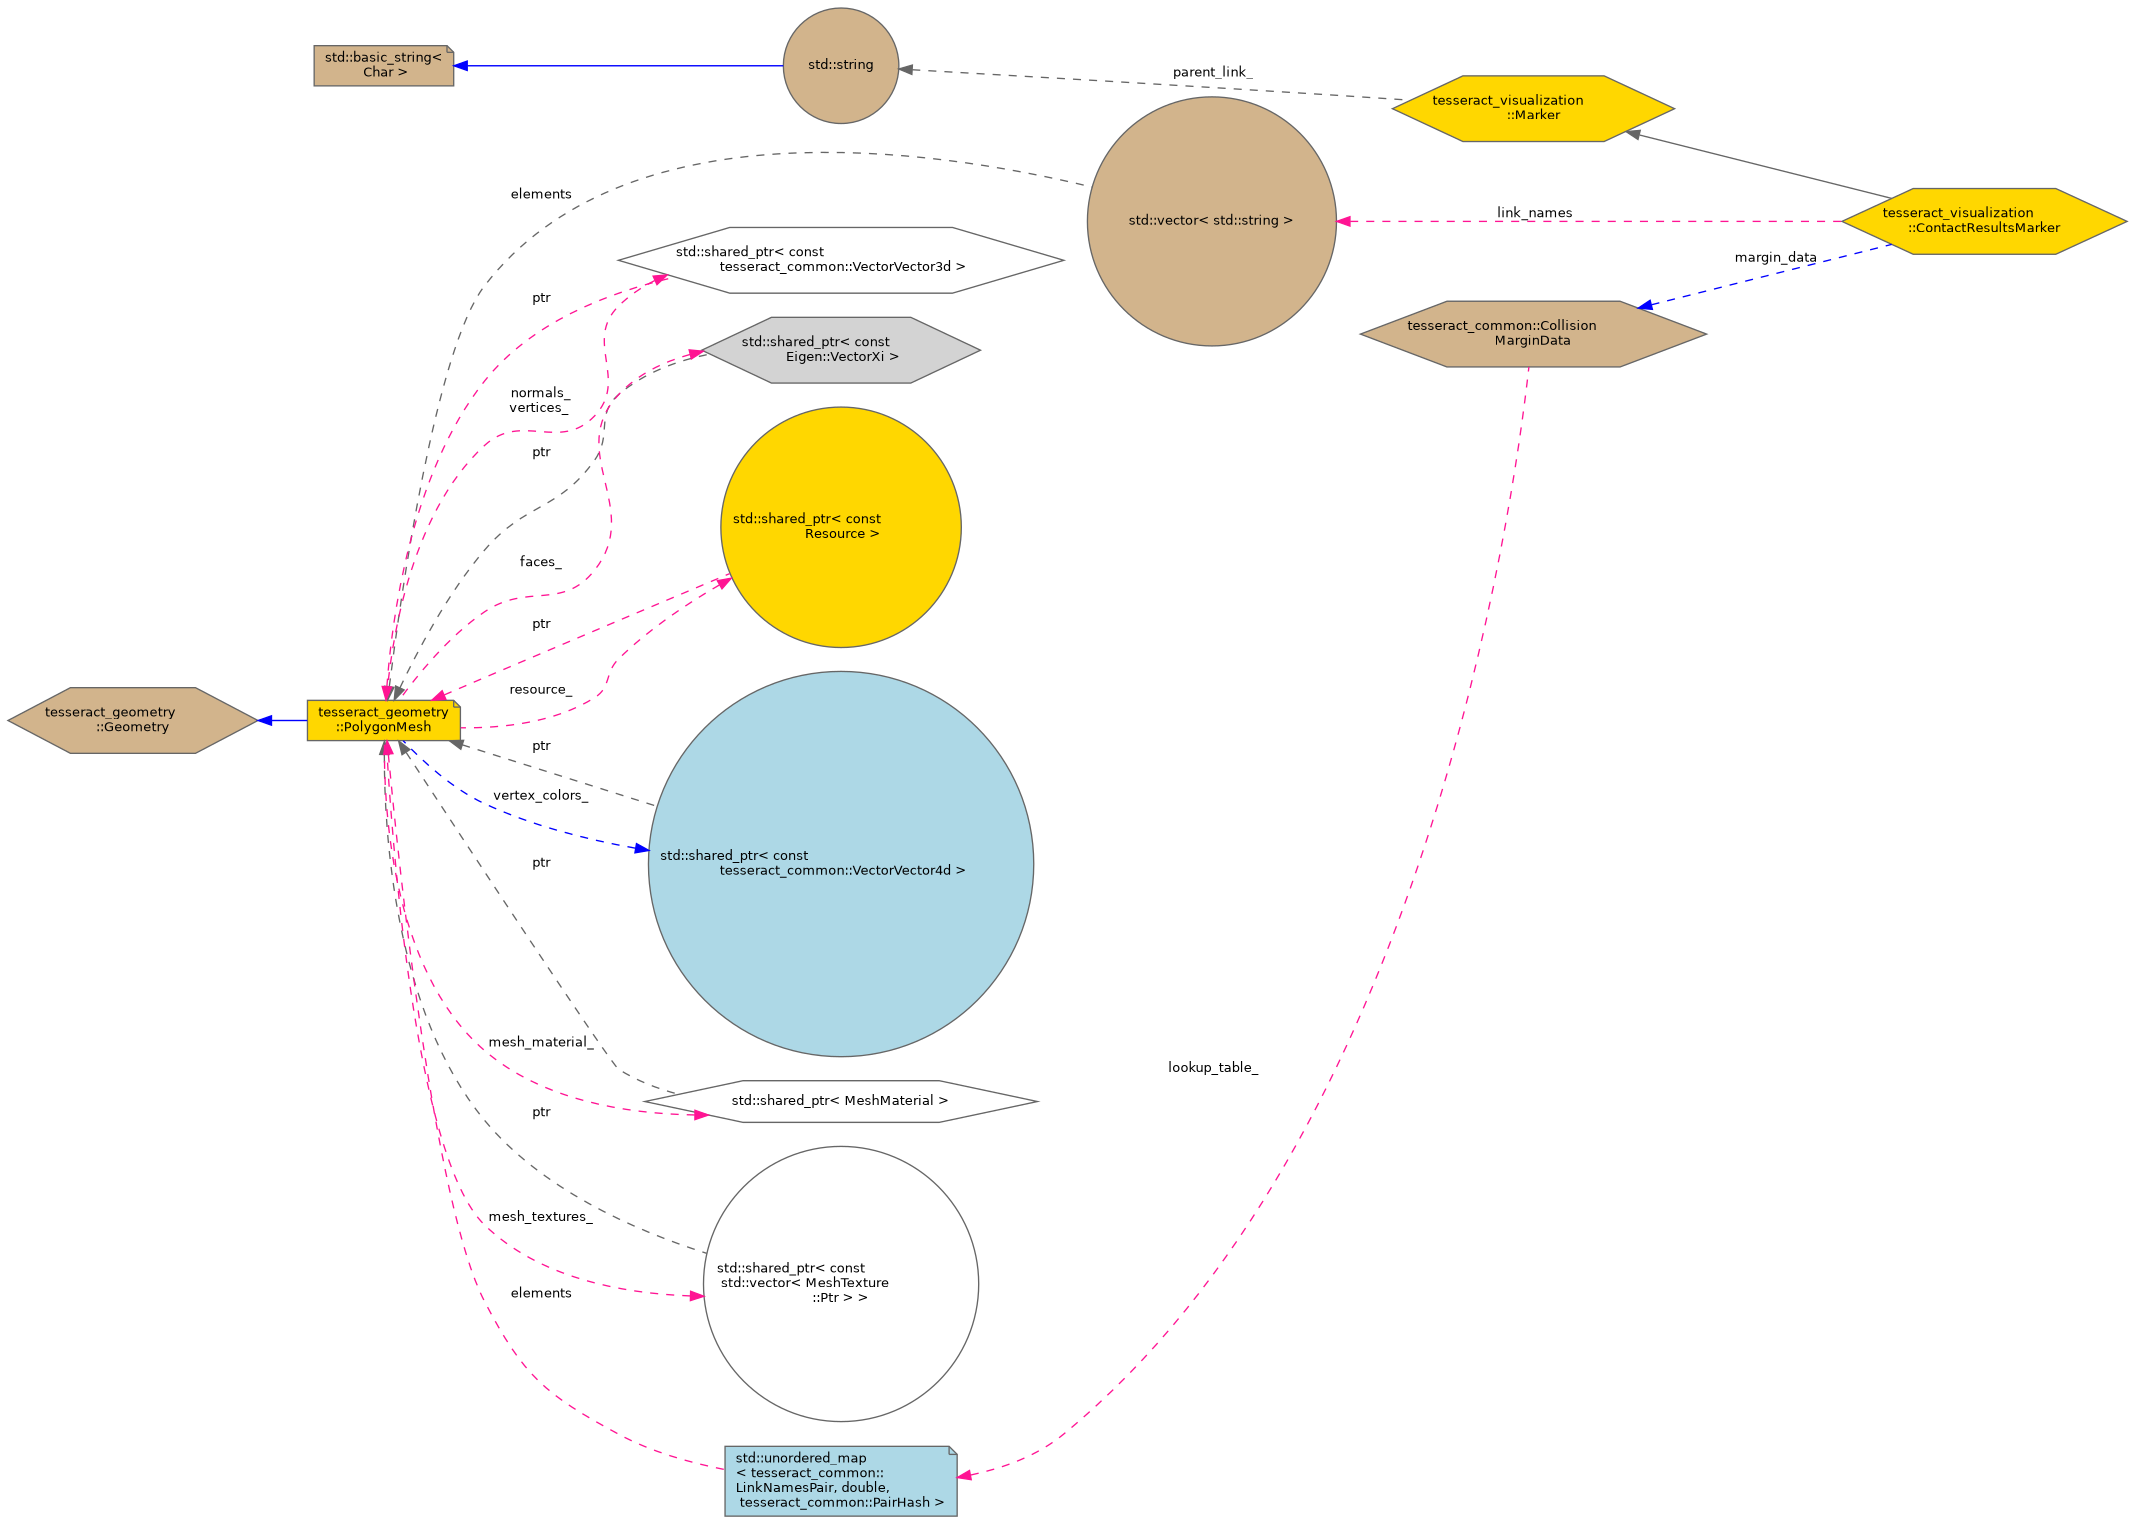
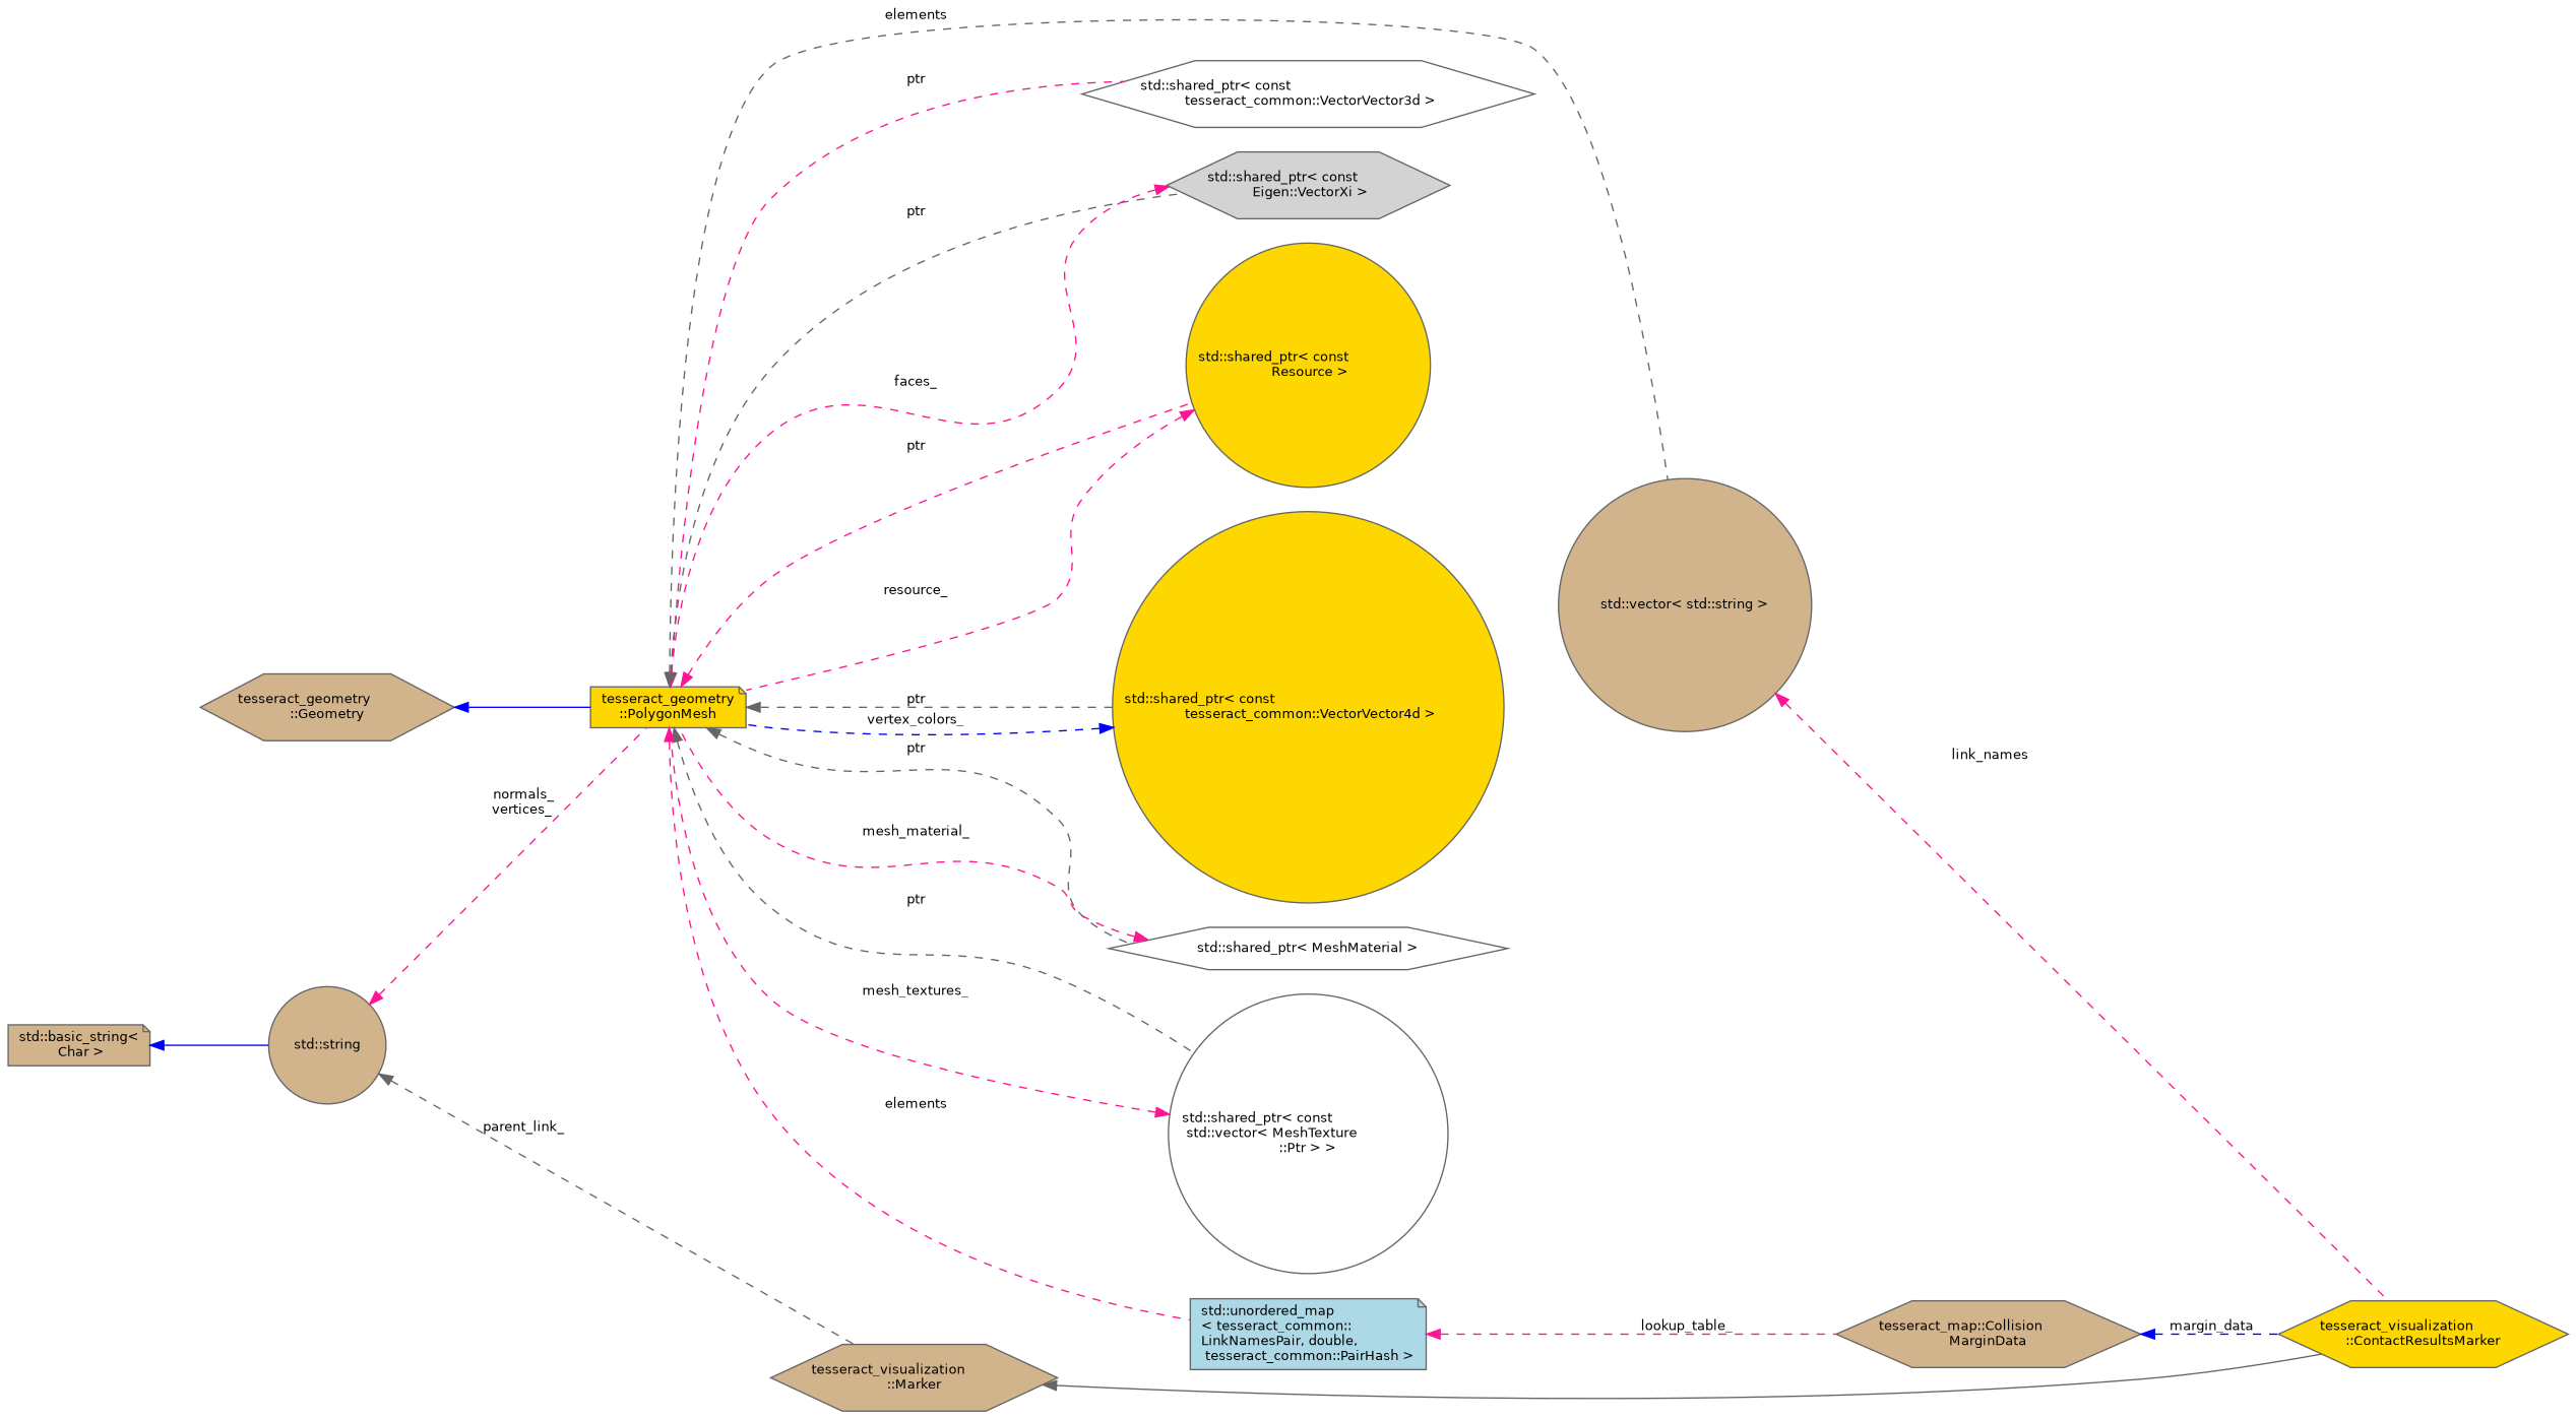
  digraph {
    rankdir=LR
    node [color=gray40 fillcolor=tan fontname=Helvetica fontsize=10 shape=hexagon style=filled]
    edge [color=deeppink dir=back fontname=Helvetica fontsize=10 labelfontname=Helvetica labelfontsize=10 style=dashed]
    n1 [fillcolor=gold fontcolor=black height=0.2 label="tesseract_visualization\l::ContactResultsMarker" width=0.4]
-   n2 [fillcolor=gold height=0.2 label="tesseract_visualization\l::Marker" width=0.4]
+   n2 [height=0.2 label="tesseract_visualization\l::Marker" width=0.4]
    n3 [height=0.2 label="std::string" shape=circle width=0.4]
    n4 [height=0.2 label="std::basic_string\<\l Char \>" shape=note width=0.4]
    n5 [height=0.2 label="std::vector\< std::string \>" shape=circle width=0.4]
    n6 [fillcolor=gold height=0.2 label="tesseract_geometry\l::PolygonMesh" shape=note width=0.4]
    n7 [fillcolor=white height=0.2 label="std::shared_ptr\< const\l tesseract_common::VectorVector3d \>" width=0.4]
    n8 [fillcolor=lightgrey height=0.2 label="std::shared_ptr\< const\l Eigen::VectorXi \>" width=0.4]
    n9 [fillcolor=gold height=0.2 label="std::shared_ptr\< const\l Resource \>" shape=circle width=0.4]
-   n10 [fillcolor=lightblue height=0.2 label="std::shared_ptr\< const\l tesseract_common::VectorVector4d \>" shape=circle width=0.4]
+   n10 [fillcolor=gold height=0.2 label="std::shared_ptr\< const\l tesseract_common::VectorVector4d \>" shape=circle width=0.4]
    n11 [fillcolor=white height=0.2 label="std::shared_ptr\< MeshMaterial \>" width=0.4]
    n12 [fillcolor=white height=0.2 label="std::shared_ptr\< const\l std::vector\< MeshTexture\l::Ptr \> \>" shape=circle width=0.4]
    n13 [fillcolor=lightblue height=0.2 label="std::unordered_map\l\< tesseract_common::\lLinkNamesPair, double,\l tesseract_common::PairHash \>" shape=note width=0.4]
-   n14 [height=0.2 label="tesseract_common::Collision\lMarginData" width=0.4]
+   n14 [height=0.2 label="tesseract_map::Collision\lMarginData" width=0.4]
    n15 [height=0.2 label="tesseract_geometry\l::Geometry" width=0.4]
    n2 -> n1 [color=gray40 style=solid]
    n3 -> n2 [color=gray40 label=" parent_link_"]
    n4 -> n3 [color=blue style=solid]
    n5 -> n1 [label=" link_names"]
    n6 -> n5 [color=gray40 label=" elements"]
    n6 -> n7 [label=" ptr"]
    n6 -> n8 [color=gray40 label=" ptr"]
    n6 -> n9 [label=" ptr"]
    n6 -> n10 [color=gray40 label=" ptr"]
    n6 -> n11 [color=gray40 label=" ptr"]
    n6 -> n12 [color=gray40 label=" ptr"]
    n6 -> n13 [label=" elements"]
-   n7 -> n6 [label=" normals_\nvertices_"]
+   n3 -> n6 [label=" normals_\nvertices_"]
    n8 -> n6 [label=" faces_"]
    n9 -> n6 [label=" resource_"]
    n10 -> n6 [color=blue label=" vertex_colors_"]
    n11 -> n6 [label=" mesh_material_"]
    n12 -> n6 [label=" mesh_textures_"]
    n13 -> n14 [label=" lookup_table_"]
    n14 -> n1 [color=blue label=" margin_data"]
    n15 -> n6 [color=blue style=solid]
  }
